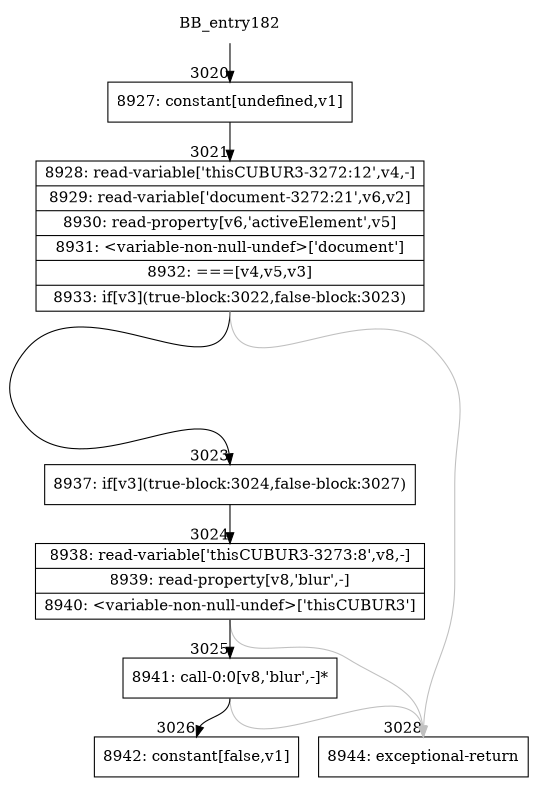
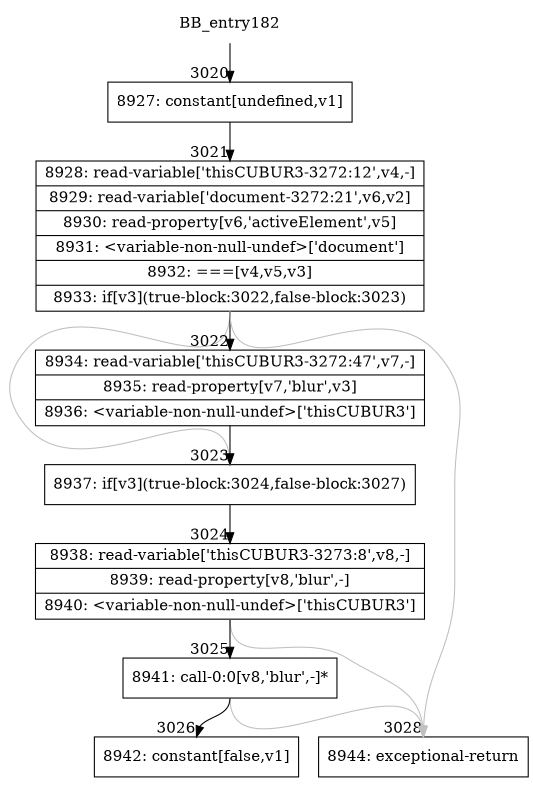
  digraph {
    rankdir=TD
    node [shape=record]
    edge [headport=n tailport=s]
    BB_entry182 [shape=none]
    n2 [label="{8927: constant[undefined,v1]}"]
    n3 [label="{8928: read-variable['thisCUBUR3-3272:12',v4,-]|8929: read-variable['document-3272:21',v6,v2]|8930: read-property[v6,'activeElement',v5]|8931: \<variable-non-null-undef\>['document']|8932: ===[v4,v5,v3]|8933: if[v3](true-block:3022,false-block:3023)}"]
    n4 [label="{8937: if[v3](true-block:3024,false-block:3027)}"]
+   n5 [label="{8934: read-variable['thisCUBUR3-3272:47',v7,-]|8935: read-property[v7,'blur',v3]|8936: \<variable-non-null-undef\>['thisCUBUR3']}"]
    n6 [label="{8944: exceptional-return}"]
    n7 [label="{8938: read-variable['thisCUBUR3-3273:8',v8,-]|8939: read-property[v8,'blur',-]|8940: \<variable-non-null-undef\>['thisCUBUR3']}"]
    n8 [label="{8941: call-0:0[v8,'blur',-]*}"]
    n9 [label="{8942: constant[false,v1]}"]
    BB_entry182 -> n2 [headlabel="    3020"]
    n2 -> n3 [headlabel="      3021"]
-   n3 -> n4 [headlabel="      3023"]
+   n3 -> n4 [headlabel="      3023" color=gray]
+   n3 -> n5 [headlabel="      3022"]
    n3 -> n6 [color=gray headlabel="      3028"]
    n4 -> n7 [headlabel="      3024"]
+   n5 -> n4
    n7 -> n6 [color=gray]
    n7 -> n8 [headlabel="      3025"]
    n8 -> n6 [color=gray]
    n8 -> n9 [headlabel="      3026"]
  }
